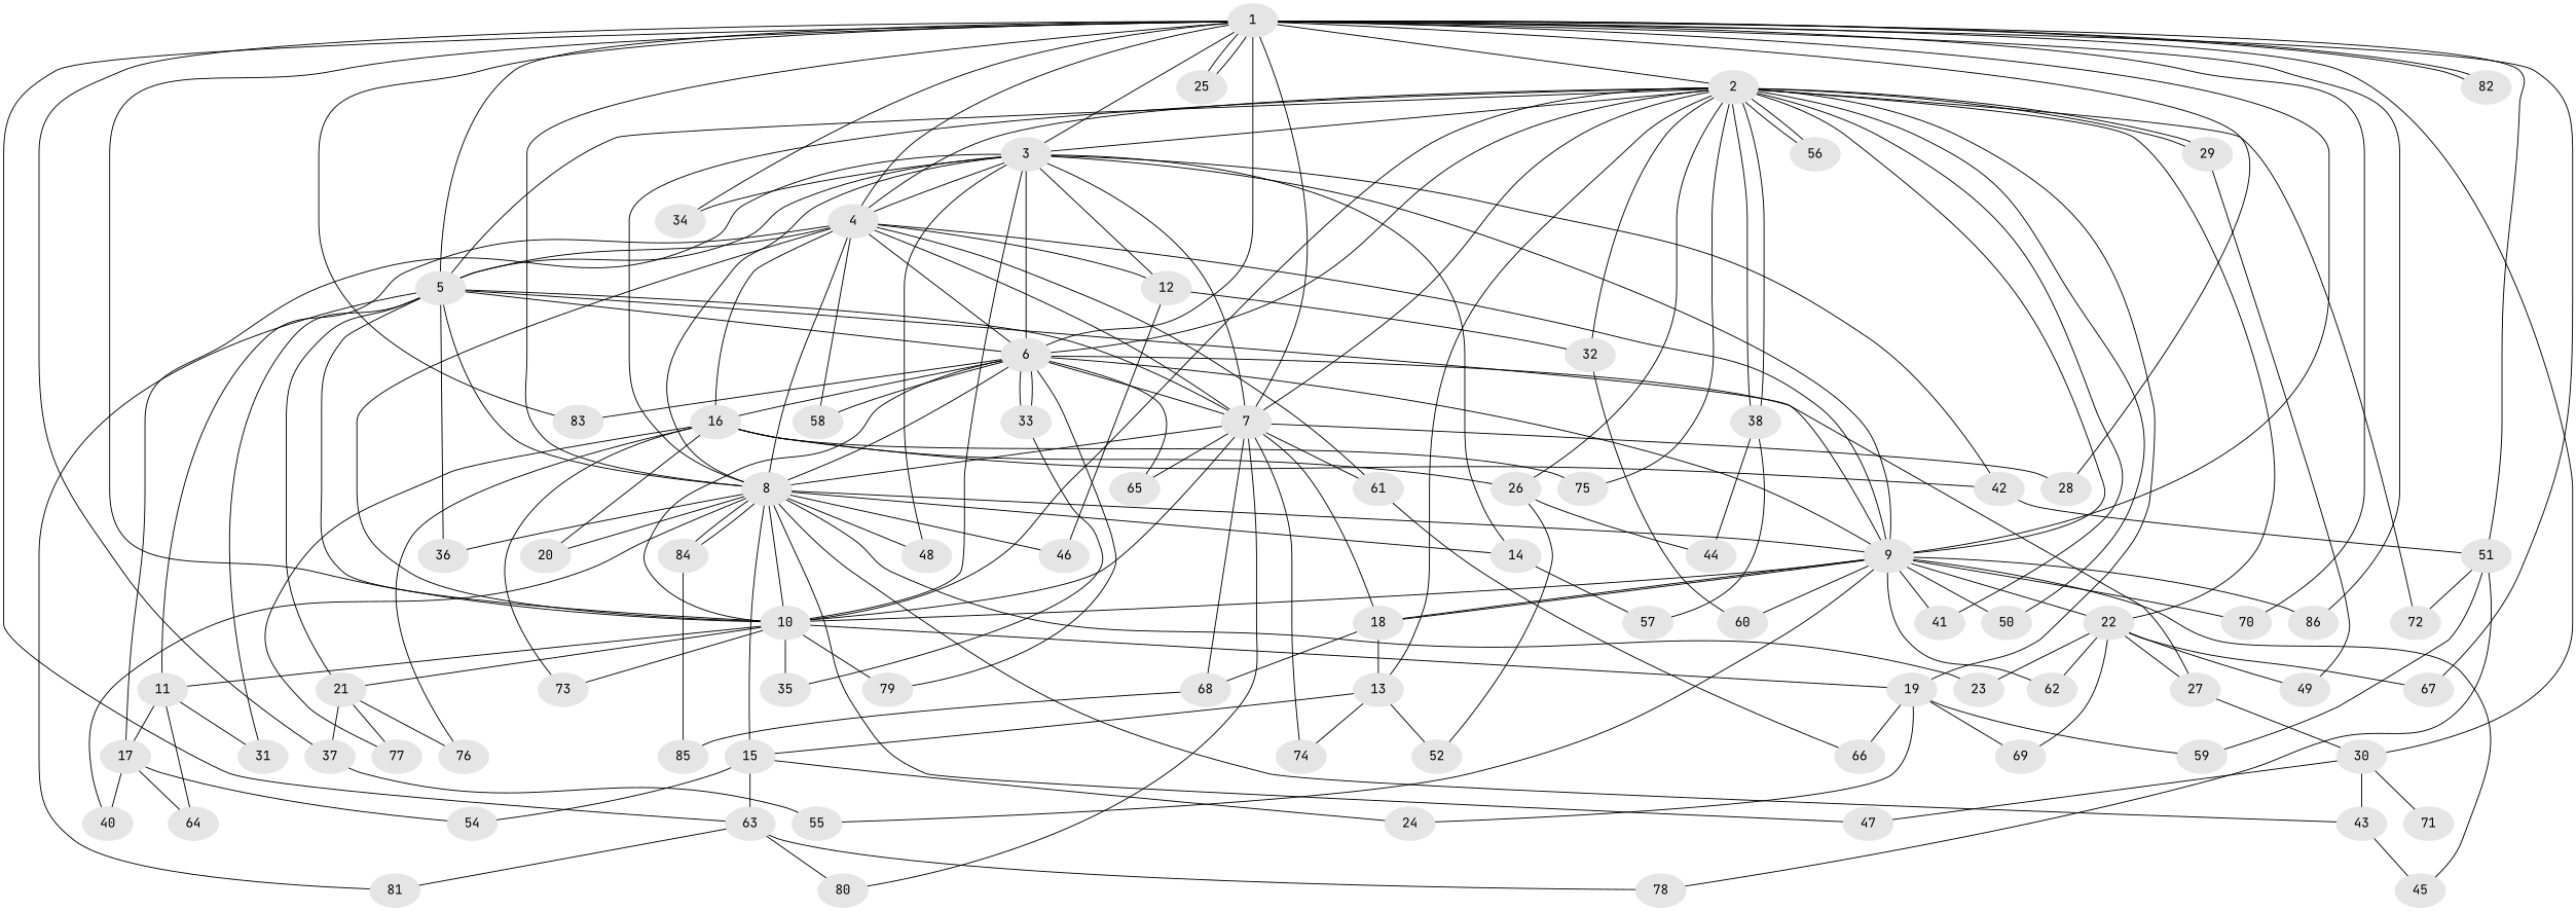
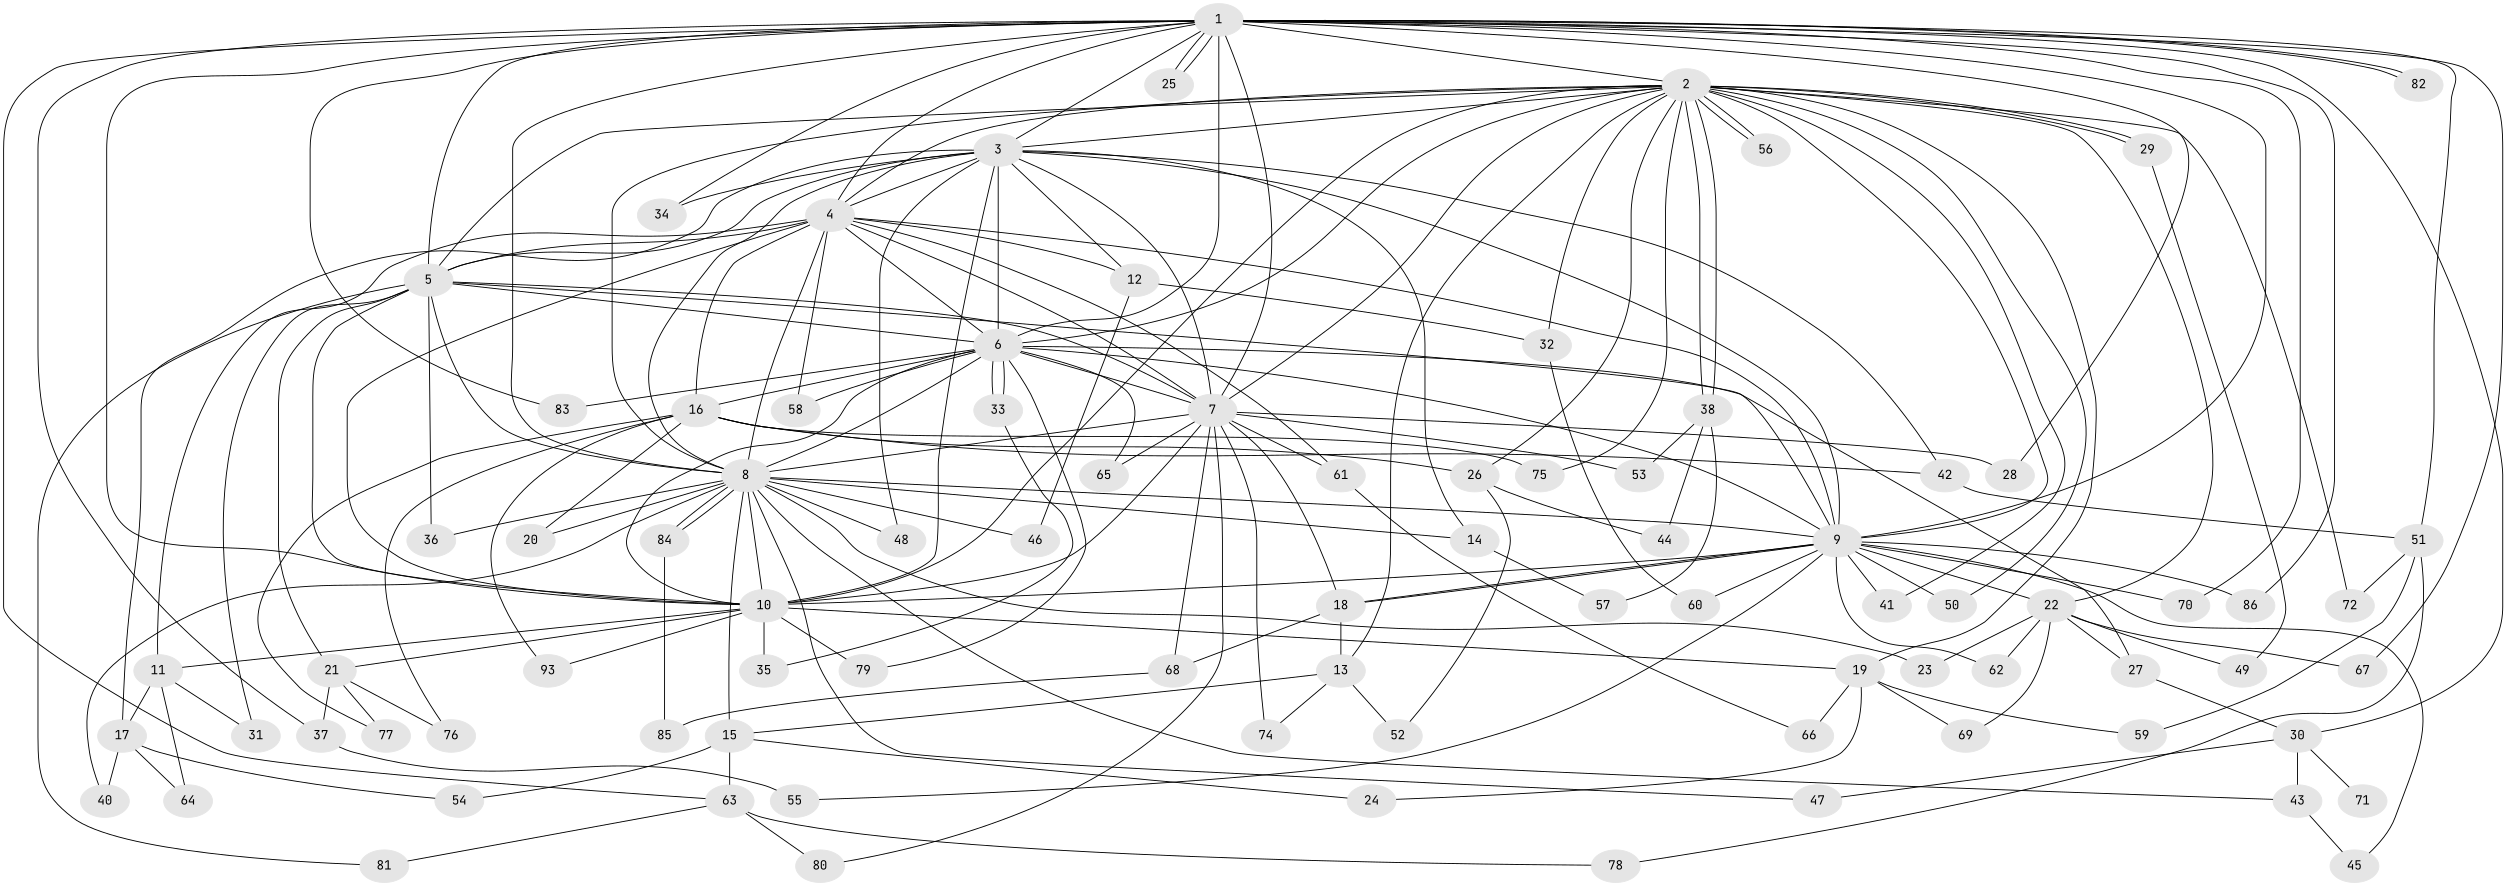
  graph {
    fontname="JetBrains Mono"
    node [color=gray90 fontname="JetBrains Mono" style=filled]
    edge [fontname="JetBrains Mono"]
    1
    2
    3
    4
    5
    6
    7
    8
    9
    10
    25
    28
    30
    34
    37
    51
    63
    67
    70
    82
    83
    86
    13
    19
    22
    26
    29
    32
    38
    41
    50
    56
    72
    75
    12
    14
    17
    42
    48
    11
    16
    58
    61
    21
    31
    36
    81
    27
    33
    65
    79
+   53
    68
    74
    80
    18
    15
    20
    23
    40
    43
    46
    47
    84
    45
    55
    60
    62
    35
-   73
+   73 [label=93]
    71
    59
    78
    52
    24
    66
    69
    49
    44
    57
    64
    54
    76
    77
    85
    1 -- 2
    1 -- 3
    1 -- 4
    1 -- 5
    1 -- 6
    1 -- 7
    1 -- 8
    1 -- 9
    1 -- 10
    1 -- 25
    1 -- 25
    1 -- 28
    1 -- 30
    1 -- 34
    1 -- 37
    1 -- 51
    1 -- 63
    1 -- 67
    1 -- 70
    1 -- 82
    1 -- 82
    1 -- 83
    1 -- 86
    2 -- 3
    2 -- 4
    2 -- 5
    2 -- 6
    2 -- 7
    2 -- 8
    2 -- 9
    2 -- 10
    2 -- 13
    2 -- 19
    2 -- 22
    2 -- 26
    2 -- 29
    2 -- 29
    2 -- 32
    2 -- 38
    2 -- 38
    2 -- 41
    2 -- 50
    2 -- 56
    2 -- 56
    2 -- 72
    2 -- 75
    3 -- 4
    3 -- 5
    3 -- 6
    3 -- 7
    3 -- 8
    3 -- 9
    3 -- 10
    3 -- 34
    3 -- 12
    3 -- 14
    3 -- 17
    3 -- 42
    3 -- 48
    4 -- 5
    4 -- 6
    4 -- 7
    4 -- 8
    4 -- 9
    4 -- 10
    4 -- 12
    4 -- 11
    4 -- 16
    4 -- 58
    4 -- 61
    5 -- 6
    5 -- 7
    5 -- 8
    5 -- 9
    5 -- 10
    5 -- 21
    5 -- 31
    5 -- 36
    5 -- 81
    6 -- 7
    6 -- 8
    6 -- 9
    6 -- 10
    6 -- 83
    6 -- 16
    6 -- 58
    6 -- 27
    6 -- 33
    6 -- 33
    6 -- 65
    6 -- 79
    7 -- 8
    7 -- 10
    7 -- 28
    7 -- 61
    7 -- 65
+   7 -- 53
    7 -- 68
    7 -- 74
    7 -- 80
    7 -- 18
    8 -- 9
    8 -- 10
    8 -- 14
    8 -- 48
    8 -- 36
    8 -- 15
    8 -- 20
    8 -- 23
    8 -- 40
    8 -- 43
    8 -- 46
    8 -- 47
    8 -- 84
    8 -- 84
    9 -- 10
    9 -- 70
    9 -- 86
    9 -- 22
    9 -- 41
    9 -- 50
    9 -- 18
    9 -- 18
    9 -- 45
    9 -- 55
    9 -- 60
    9 -- 62
    10 -- 19
    10 -- 11
    10 -- 21
    10 -- 79
    10 -- 35
    10 -- 73
    30 -- 43
    30 -- 47
    30 -- 71
    37 -- 55
    51 -- 72
    51 -- 59
    51 -- 78
    63 -- 81
    63 -- 80
    63 -- 78
    13 -- 74
    13 -- 15
    13 -- 52
    19 -- 59
    19 -- 24
    19 -- 66
    19 -- 69
    22 -- 67
    22 -- 27
    22 -- 23
    22 -- 62
    22 -- 69
    22 -- 49
    26 -- 52
    26 -- 44
    29 -- 49
    32 -- 60
+   38 -- 53
    38 -- 44
    38 -- 57
    12 -- 32
    12 -- 46
    14 -- 57
    17 -- 40
    17 -- 64
    17 -- 54
    42 -- 51
    11 -- 17
    11 -- 31
    11 -- 64
    16 -- 26
    16 -- 75
    16 -- 42
    16 -- 20
    16 -- 73
    16 -- 76
    16 -- 77
    61 -- 66
    21 -- 37
    21 -- 76
    21 -- 77
    27 -- 30
    33 -- 35
    68 -- 85
    18 -- 13
    18 -- 68
    15 -- 63
    15 -- 24
    15 -- 54
    43 -- 45
    84 -- 85
  }
